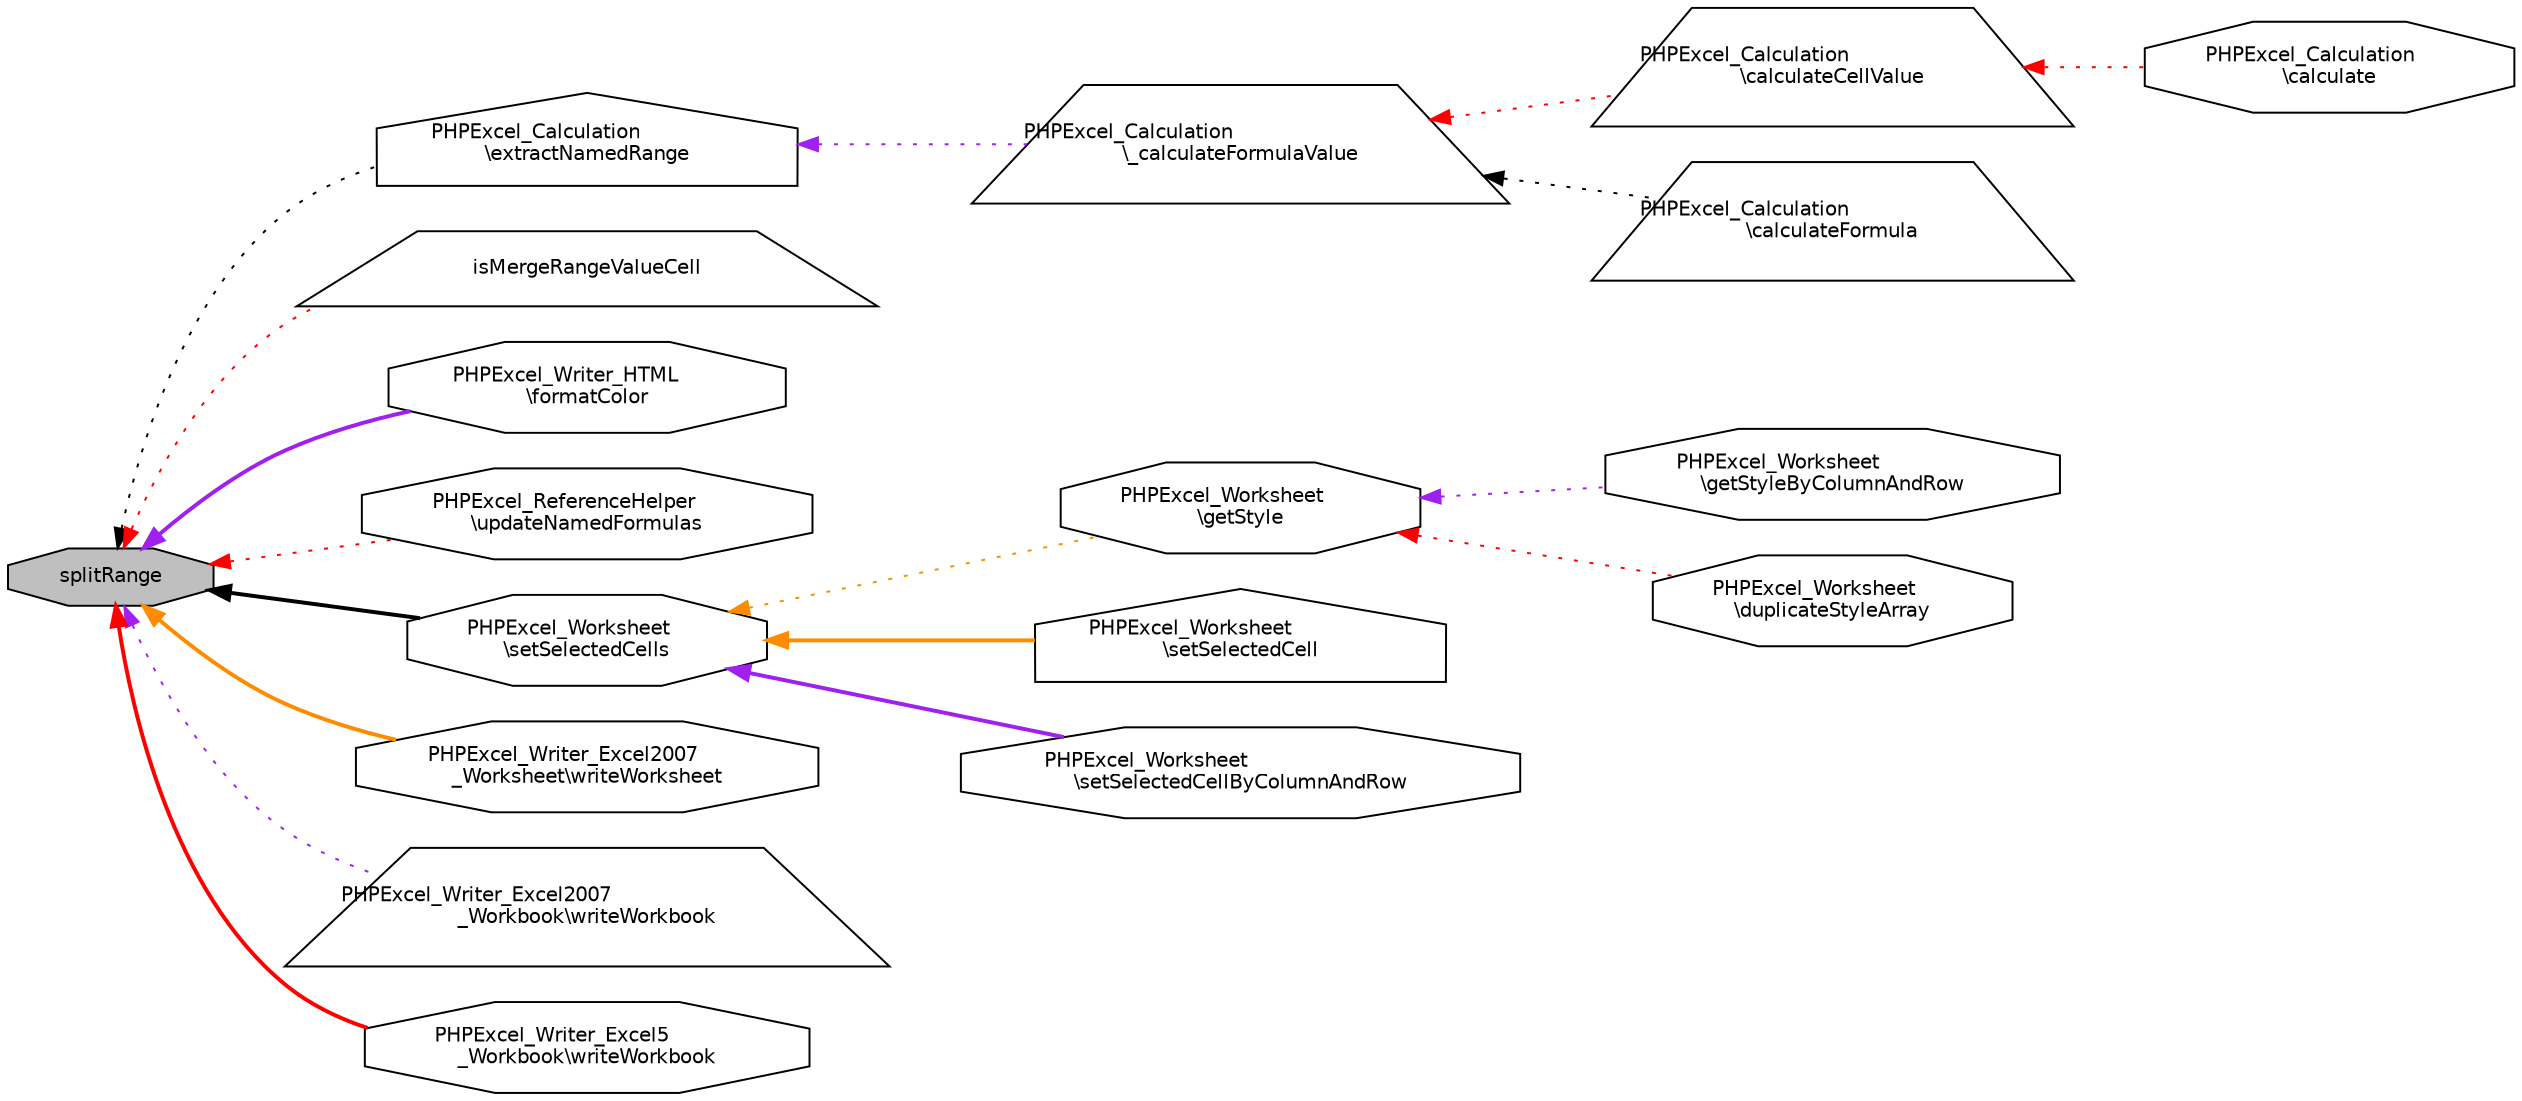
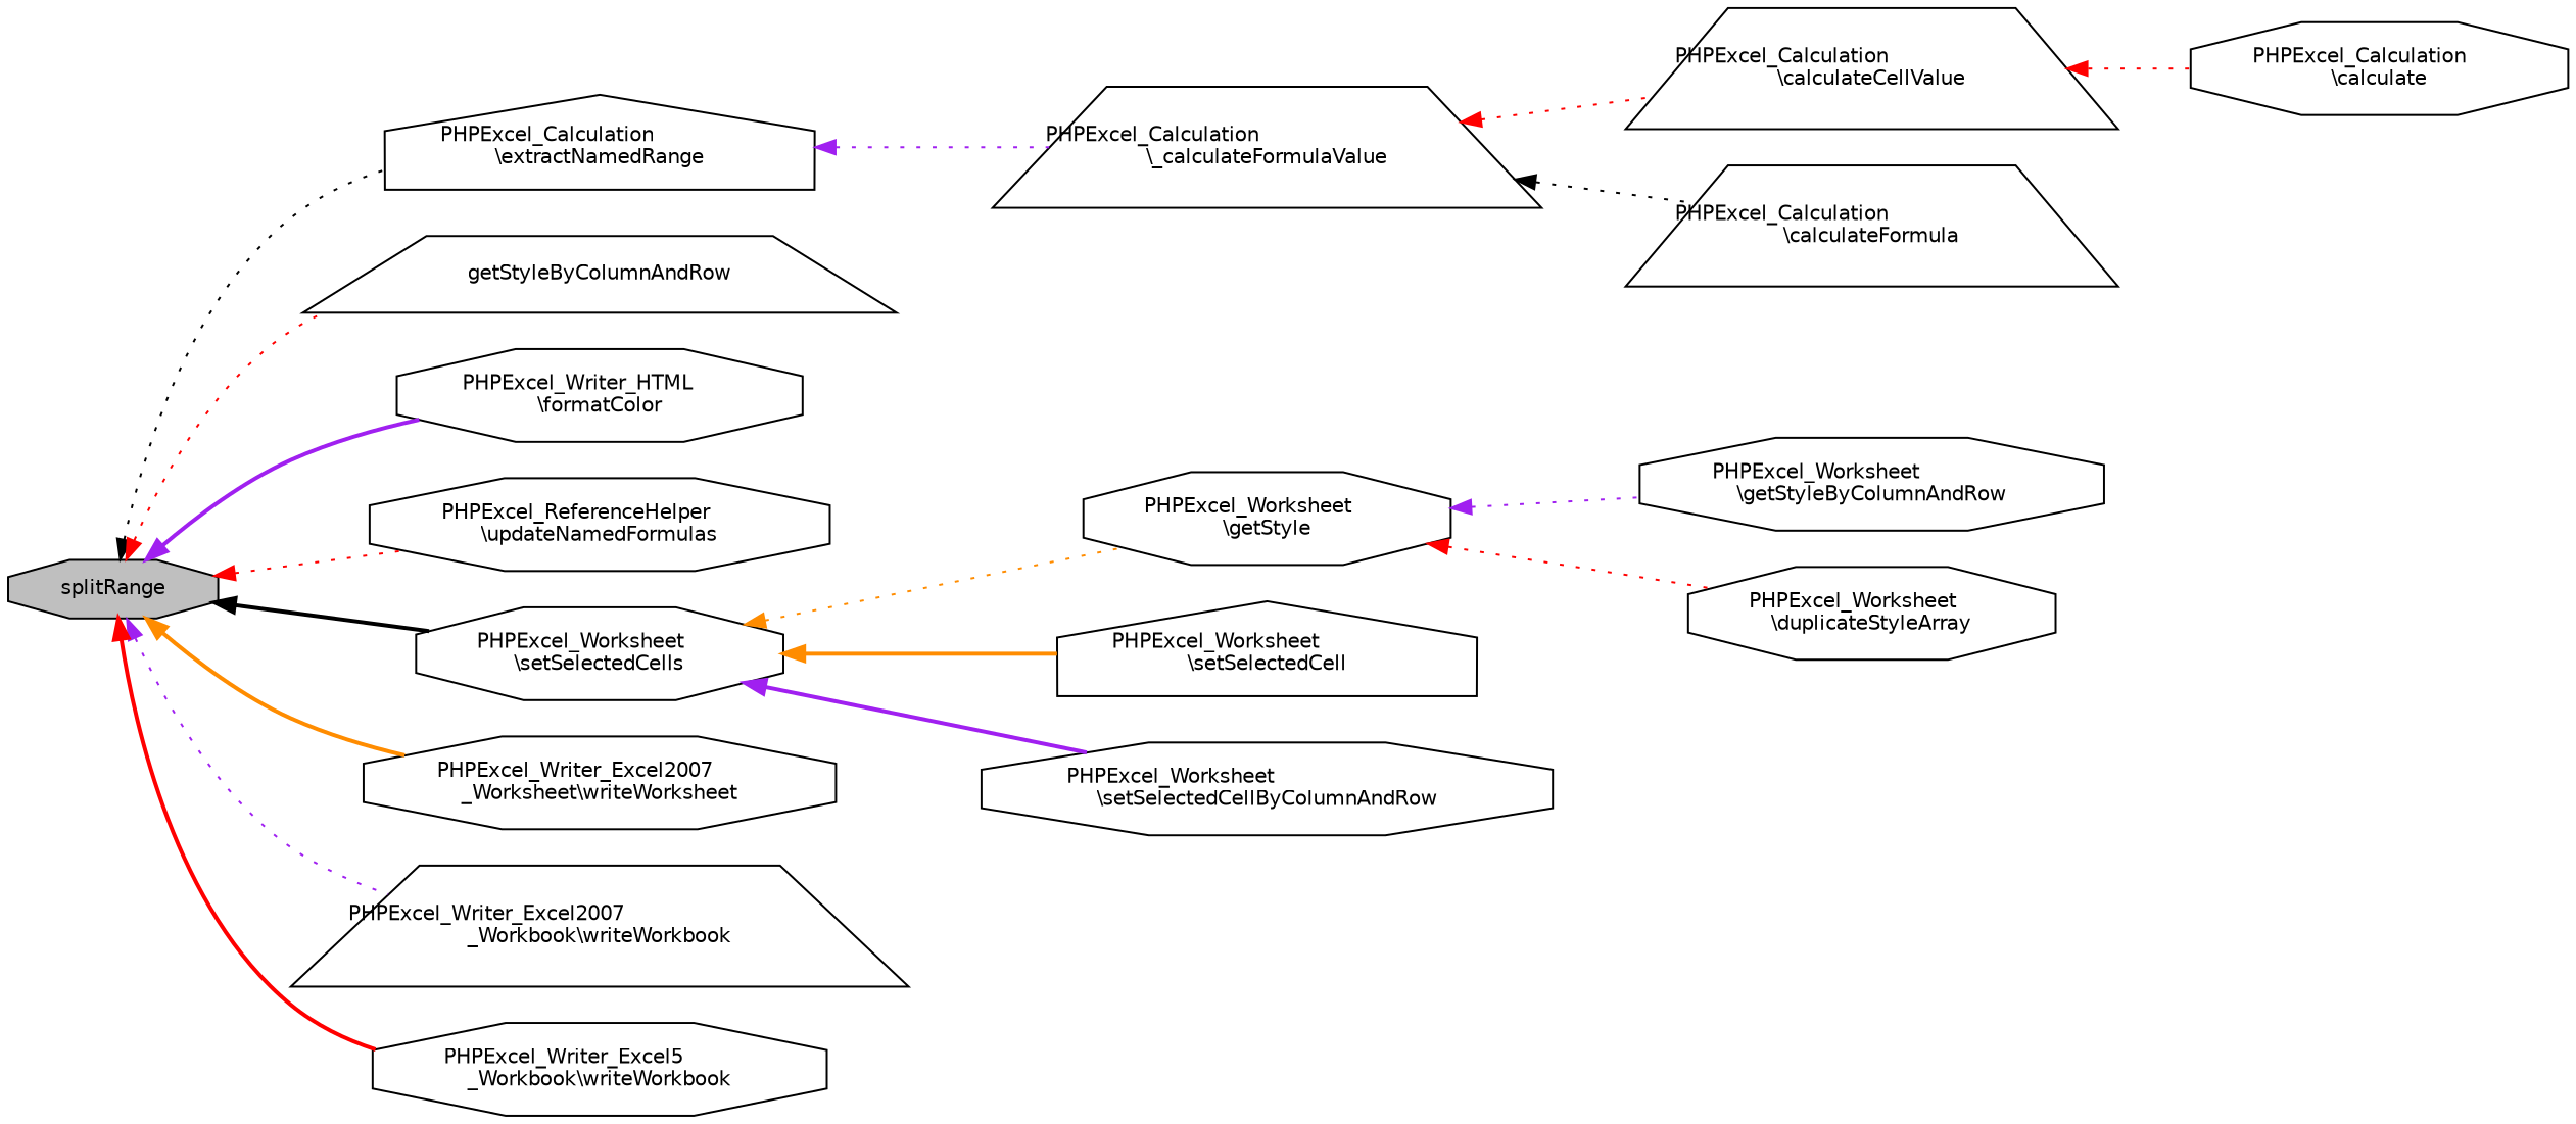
  digraph {
    rankdir=LR
    node [color=black fillcolor=white fontname=Helvetica fontsize=10 shape=octagon style=filled]
    edge [color=red dir=back fontname=Helvetica fontsize=10 labelfontname=Helvetica labelfontsize=10 style=dotted]
    n1 [fillcolor=grey75 fontcolor=black height=0.2 label=splitRange width=0.4]
    n2 [height=0.2 label="PHPExcel_Calculation\l\\extractNamedRange" shape=house width=0.4]
-   n3 [height=0.2 label=isMergeRangeValueCell shape=trapezium width=0.4]
+   n3 [height=0.2 label=getStyleByColumnAndRow shape=trapezium width=0.4]
    n4 [height=0.2 label="PHPExcel_Writer_HTML\l\\formatColor" width=0.4]
    n5 [height=0.2 label="PHPExcel_ReferenceHelper\l\\updateNamedFormulas" width=0.4]
    n6 [height=0.2 label="PHPExcel_Worksheet\l\\setSelectedCells" width=0.4]
    n7 [height=0.2 label="PHPExcel_Writer_Excel2007\l_Worksheet\\writeWorksheet" width=0.4]
    n8 [height=0.2 label="PHPExcel_Writer_Excel2007\l_Workbook\\writeWorkbook" shape=trapezium width=0.4]
    n9 [height=0.2 label="PHPExcel_Writer_Excel5\l_Workbook\\writeWorkbook" width=0.4]
    n10 [height=0.2 label="PHPExcel_Calculation\l\\_calculateFormulaValue" shape=trapezium width=0.4]
    n11 [height=0.2 label="PHPExcel_Calculation\l\\calculateCellValue" shape=trapezium width=0.4]
    n12 [height=0.2 label="PHPExcel_Calculation\l\\calculateFormula" shape=trapezium width=0.4]
    n13 [height=0.2 label="PHPExcel_Calculation\l\\calculate" width=0.4]
    n14 [height=0.2 label="PHPExcel_Worksheet\l\\getStyle" width=0.4]
    n15 [height=0.2 label="PHPExcel_Worksheet\l\\setSelectedCell" shape=house width=0.4]
    n16 [height=0.2 label="PHPExcel_Worksheet\l\\setSelectedCellByColumnAndRow" width=0.4]
    n17 [height=0.2 label="PHPExcel_Worksheet\l\\getStyleByColumnAndRow" width=0.4]
    n18 [height=0.2 label="PHPExcel_Worksheet\l\\duplicateStyleArray" width=0.4]
    n1 -> n2 [color=black]
    n1 -> n3
    n1 -> n4 [color=purple style=bold]
    n1 -> n5
    n1 -> n6 [color=black style=bold]
    n1 -> n7 [color=darkorange style=bold]
    n1 -> n8 [color=purple]
    n1 -> n9 [style=bold]
    n2 -> n10 [color=purple]
    n6 -> n14 [color=darkorange]
    n6 -> n15 [color=darkorange style=bold]
    n6 -> n16 [color=purple style=bold]
    n10 -> n11
    n10 -> n12 [color=black]
    n11 -> n13
    n14 -> n17 [color=purple]
    n14 -> n18
  }
